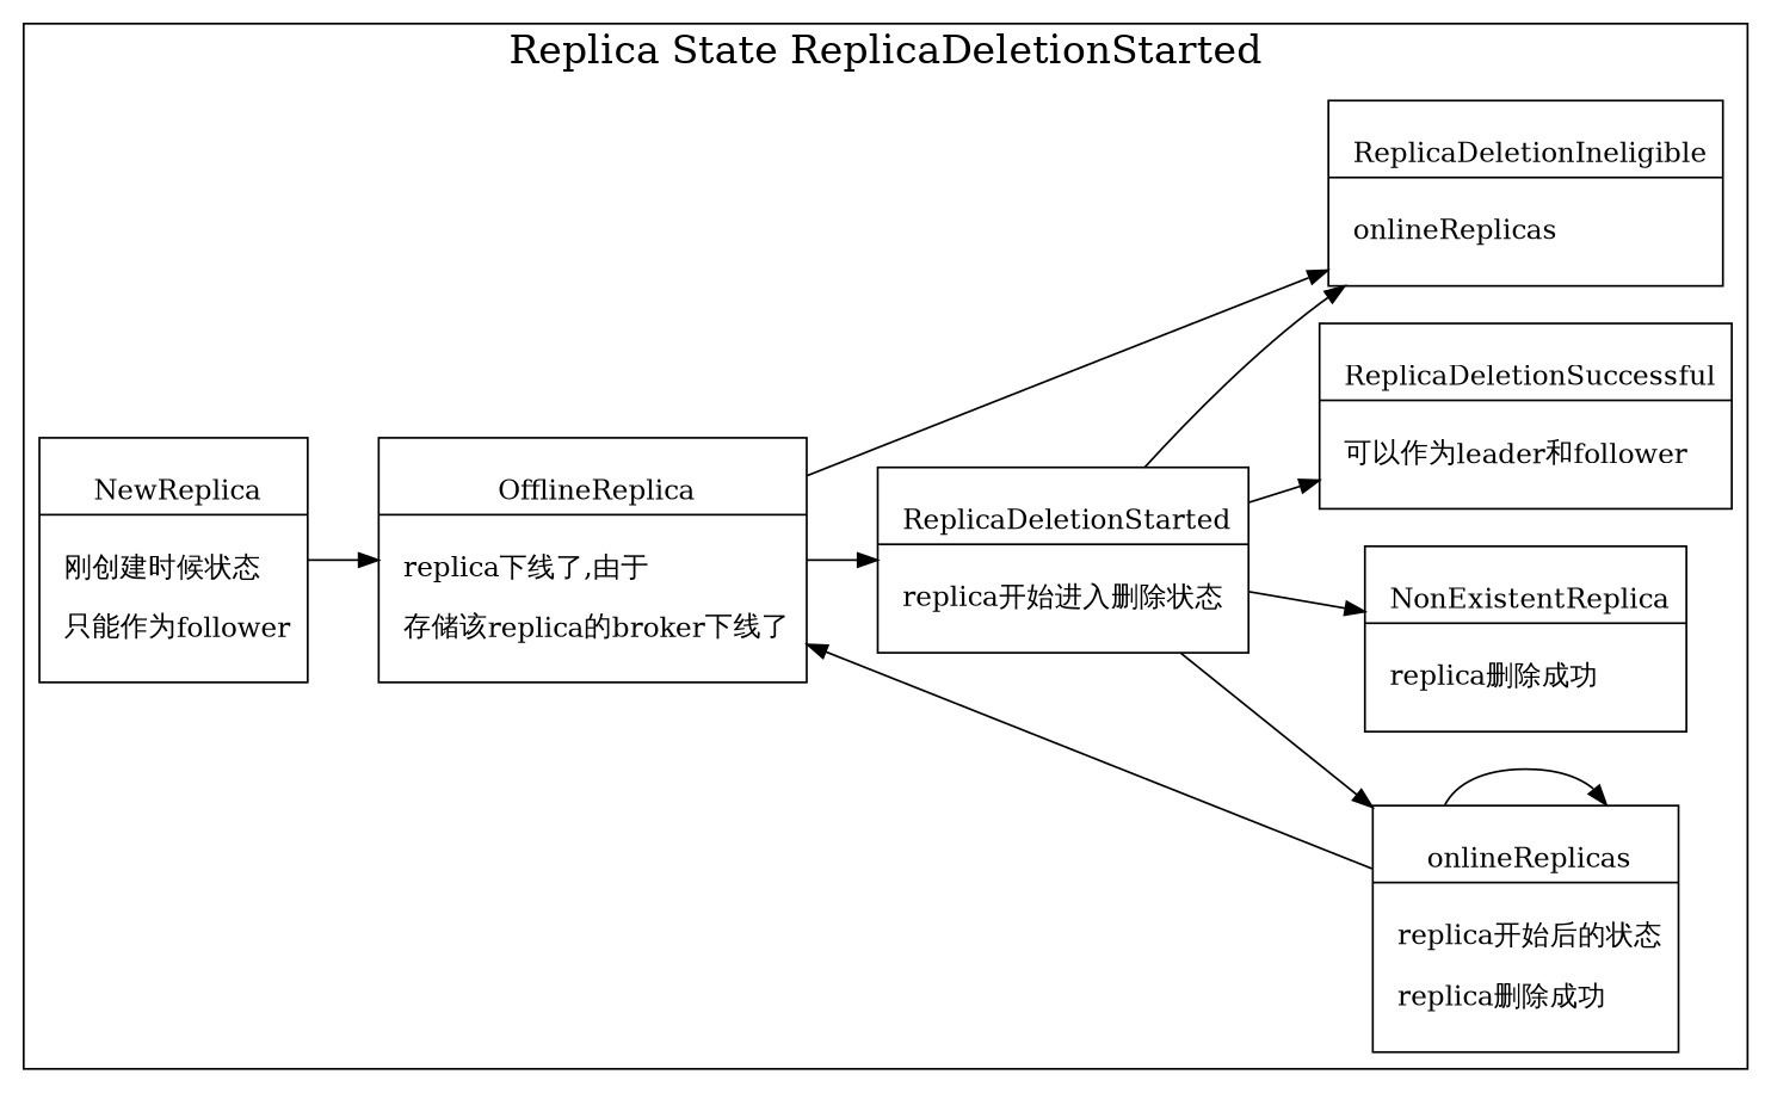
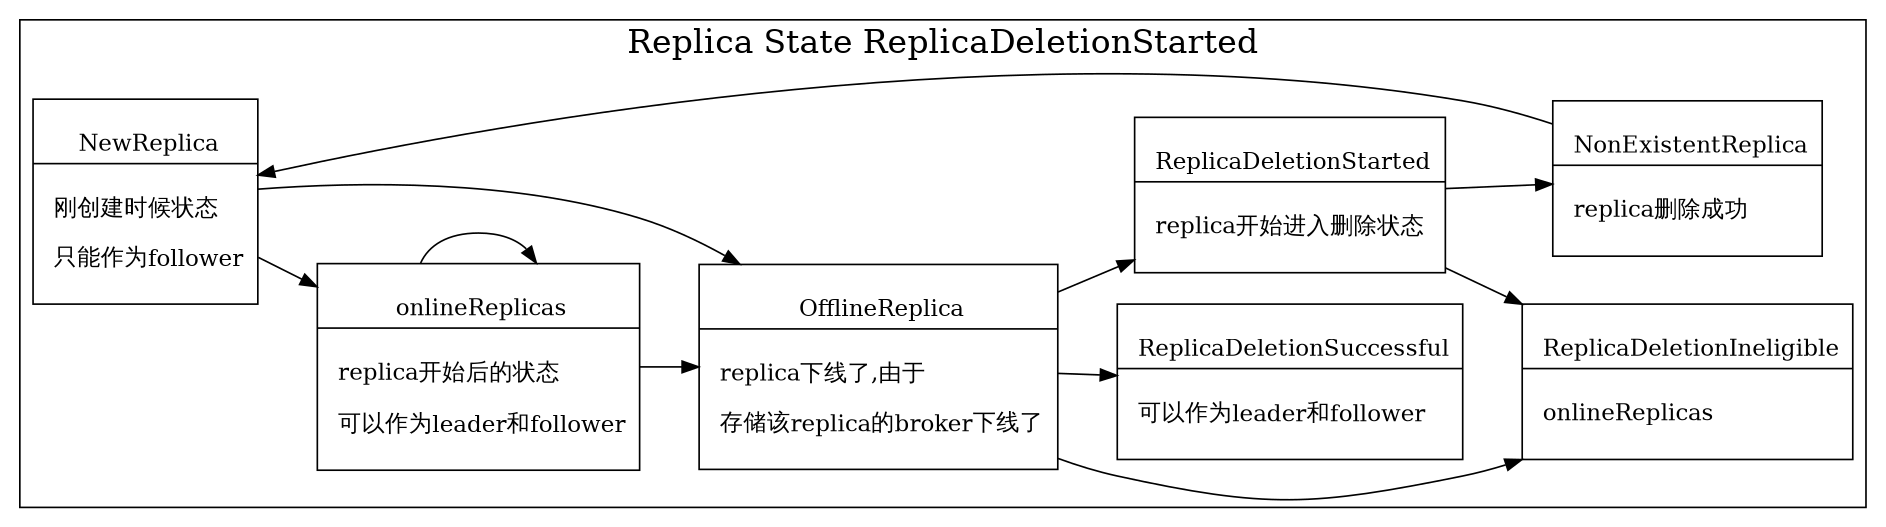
  digraph {
    newrank=true
    rankdir=LR
    node [shape=record]
    n1 [label="{{\n        NewReplica|\n          刚创建时候状态\l \n          只能作为follower\l\n      }}"]
-   n2 [label="{{\n        onlineReplicas|\n          replica开始后的状态\l\n          replica删除成功\l\n      }}"]
+   n2 [label="{{\n        onlineReplicas|\n          replica开始后的状态\l\n          可以作为leader和follower\l\n      }}"]
    n3 [label="{{\n        OfflineReplica|\n          replica下线了,由于\l \n          存储该replica的broker下线了\l\n      }}"]
    n4 [label="{{\n        ReplicaDeletionStarted|\n          replica开始进入删除状态\l\n      }}"]
    n5 [label="{{\n        ReplicaDeletionIneligible|\n          onlineReplicas\l\n      }}"]
    n6 [label="{{\n        ReplicaDeletionSuccessful|\n          可以作为leader和follower\l\n      }}"]
    n7 [label="{{\n        NonExistentReplica|\n         replica删除成功\l\n      }}"]
    subgraph cluster_1 {
      fontsize=20
      label="Replica State ReplicaDeletionStarted"
      n1
      n2
      n3
      n4
      n5
      n6
      n7
    }
-   n4 -> n2
+   n1 -> n2
    n1 -> n3
    n2 -> n2
    n2 -> n3
    n3 -> n4
    n3 -> n5
    n4 -> n5
-   n4 -> n6
+   n3 -> n6
    n4 -> n7
+   n7 -> n1
  }
